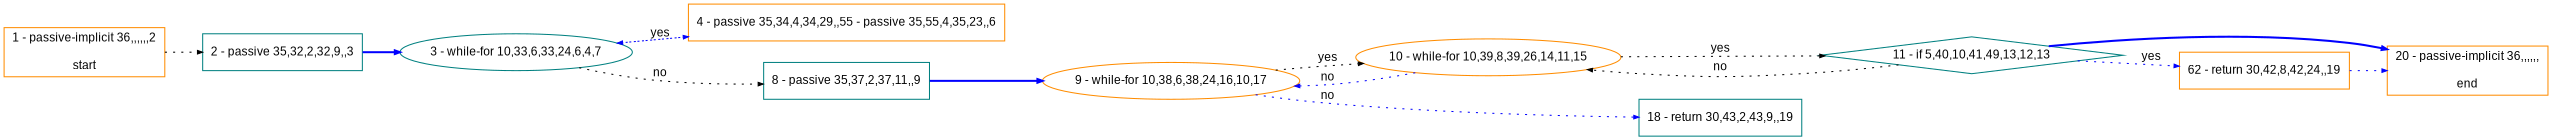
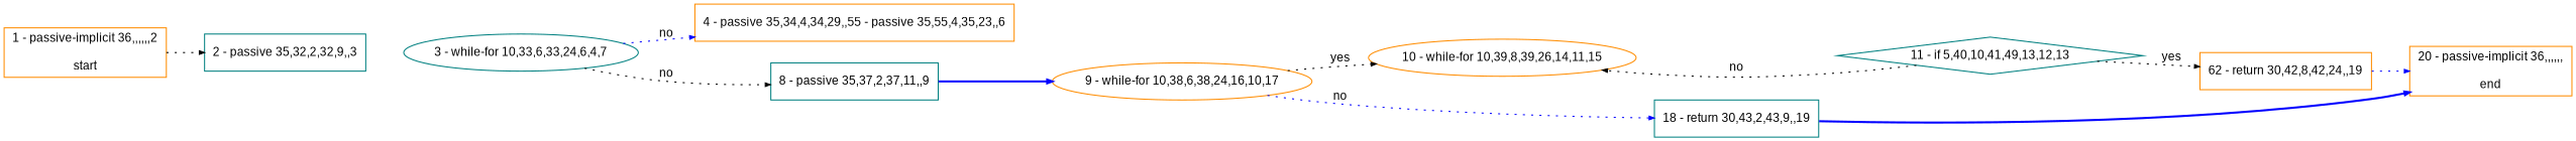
  digraph {
    bgcolor=white
    compound=true
    fillcolor="#FFFFCC"
    fontname=Arial
    fontsize=12
    pack=true
    packmode=clust
    rankdir=LR
    style="rounded,filled"
    node [color=darkorange compound=true fillcolor="#ffffff" fixedsize=false fontname=Arial fontsize=12 node_initialized=no shape=box style=filled]
    edge [arrowhead=normal arrowsize=0.5 arrowtail=none color=blue compound=true dir=forward fontcolor=black fontname=Arial fontsize=12 style=dotted]
    n1 [color=teal label="2 - passive 35,32,2,32,9,,3"]
    n2 [color=teal label="3 - while-for 10,33,6,33,24,6,4,7" shape=oval]
    n3 [label="4 - passive 35,34,4,34,29,,55 - passive 35,55,4,35,23,,6"]
    n4 [color=teal label="8 - passive 35,37,2,37,11,,9"]
    n5 [label="1 - passive-implicit 36,,,,,,2\n\nstart"]
    n6 [label="9 - while-for 10,38,6,38,24,16,10,17" shape=oval]
    n7 [label="10 - while-for 10,39,8,39,26,14,11,15" shape=oval]
    n8 [color=teal label="18 - return 30,43,2,43,9,,19"]
    n9 [color=teal label="11 - if 5,40,10,41,49,13,12,13" shape=diamond]
    n10 [label="20 - passive-implicit 36,,,,,,\n\nend"]
    n11 [label="62 - return 30,42,8,42,24,,19"]
-   n1 -> n2 [style=bold]
-   n2 -> n3 [label=yes]
+   n2 -> n3 [label=no]
    n2 -> n4 [color=black label=no]
-   n3 -> n2
    n4 -> n6 [style=bold]
    n5 -> n1 [color=black]
    n6 -> n7 [color=black label=yes]
    n6 -> n8 [label=no]
-   n7 -> n6 [label=no]
-   n7 -> n9 [color=black label=yes]
-   n9 -> n10 [style=bold]
+   n8 -> n10 [style=bold]
    n9 -> n7 [color=black label=no]
-   n9 -> n11 [label=yes]
+   n9 -> n11 [color=black label=yes]
    n11 -> n10
  }
